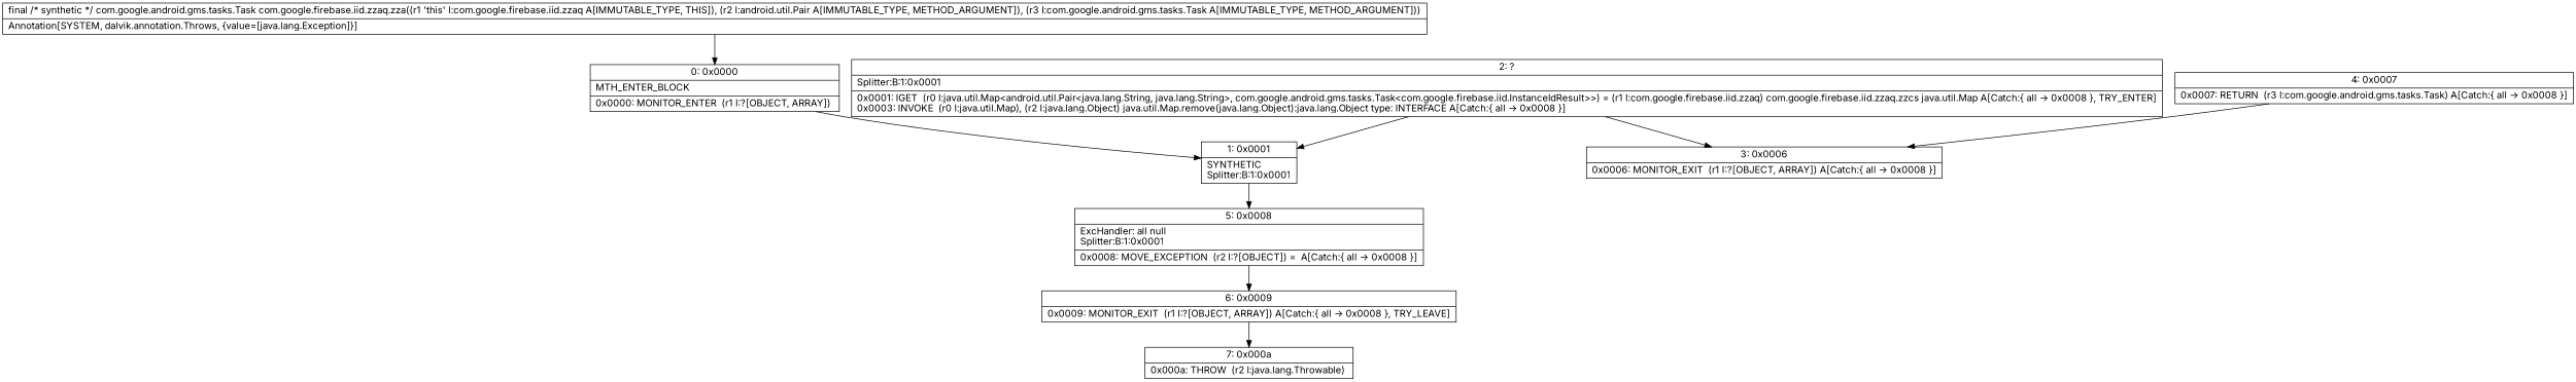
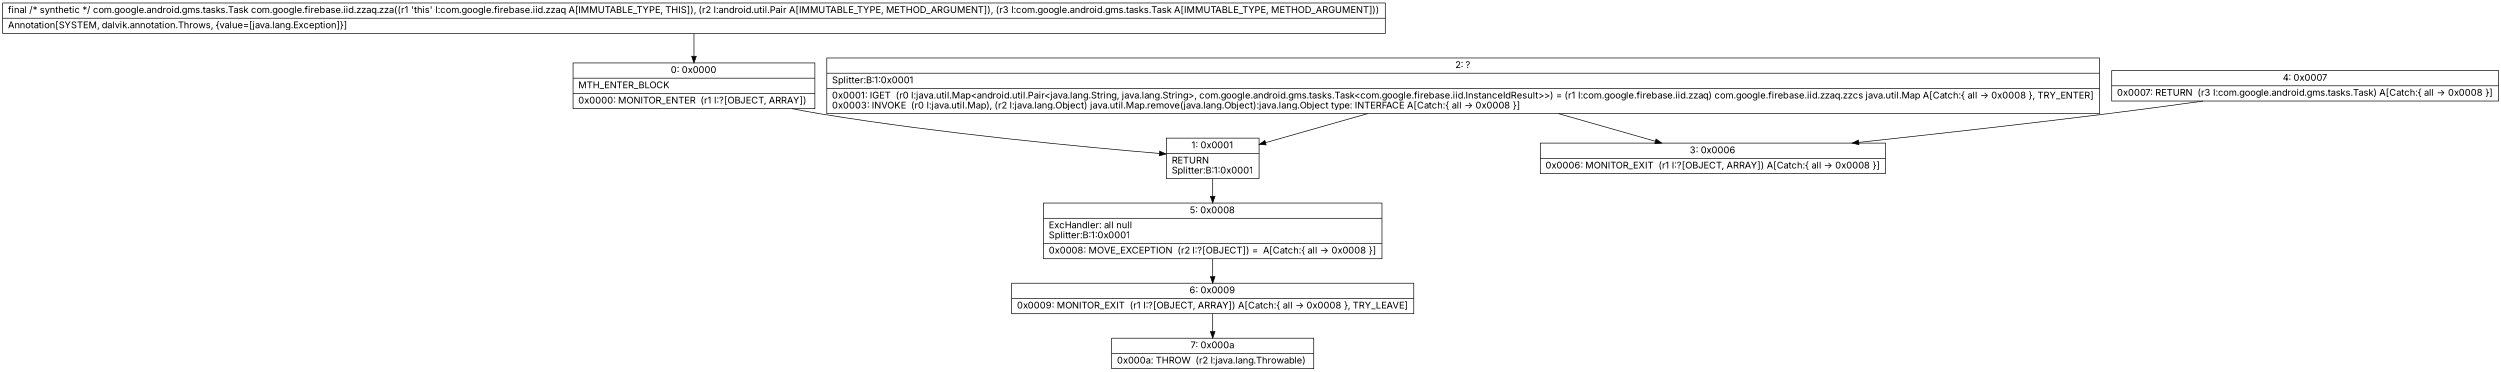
  digraph {
    fontname=Inter
    node [fontname=Inter shape=record]
    edge [fontname=Inter]
    n1 [label="{0\:\ 0x0000|MTH_ENTER_BLOCK\l|0x0000: MONITOR_ENTER  (r1 I:?[OBJECT, ARRAY]) \l}"]
-   n2 [label="{1\:\ 0x0001|SYNTHETIC\lSplitter:B:1:0x0001\l}"]
+   n2 [label="{1\:\ 0x0001|RETURN\lSplitter:B:1:0x0001\l}"]
    n3 [label="{5\:\ 0x0008|ExcHandler: all null\lSplitter:B:1:0x0001\l|0x0008: MOVE_EXCEPTION  (r2 I:?[OBJECT]) =  A[Catch:\{ all \-\> 0x0008 \}]\l}"]
    n4 [label="{2\:\ ?|Splitter:B:1:0x0001\l|0x0001: IGET  (r0 I:java.util.Map\<android.util.Pair\<java.lang.String, java.lang.String\>, com.google.android.gms.tasks.Task\<com.google.firebase.iid.InstanceIdResult\>\>) = (r1 I:com.google.firebase.iid.zzaq) com.google.firebase.iid.zzaq.zzcs java.util.Map A[Catch:\{ all \-\> 0x0008 \}, TRY_ENTER]\l0x0003: INVOKE  (r0 I:java.util.Map), (r2 I:java.lang.Object) java.util.Map.remove(java.lang.Object):java.lang.Object type: INTERFACE A[Catch:\{ all \-\> 0x0008 \}]\l}"]
    n5 [label="{3\:\ 0x0006|0x0006: MONITOR_EXIT  (r1 I:?[OBJECT, ARRAY]) A[Catch:\{ all \-\> 0x0008 \}]\l}"]
    n6 [label="{6\:\ 0x0009|0x0009: MONITOR_EXIT  (r1 I:?[OBJECT, ARRAY]) A[Catch:\{ all \-\> 0x0008 \}, TRY_LEAVE]\l}"]
    n7 [label="{4\:\ 0x0007|0x0007: RETURN  (r3 I:com.google.android.gms.tasks.Task) A[Catch:\{ all \-\> 0x0008 \}]\l}"]
    n8 [label="{7\:\ 0x000a|0x000a: THROW  (r2 I:java.lang.Throwable) \l}"]
    n9 [label="{final \/* synthetic *\/ com.google.android.gms.tasks.Task com.google.firebase.iid.zzaq.zza((r1 'this' I:com.google.firebase.iid.zzaq A[IMMUTABLE_TYPE, THIS]), (r2 I:android.util.Pair A[IMMUTABLE_TYPE, METHOD_ARGUMENT]), (r3 I:com.google.android.gms.tasks.Task A[IMMUTABLE_TYPE, METHOD_ARGUMENT]))  | Annotation[SYSTEM, dalvik.annotation.Throws, \{value=[java.lang.Exception]\}]\l}"]
    n1 -> n2
    n2 -> n3
    n3 -> n6
    n4 -> n2
    n4 -> n5
    n6 -> n8
    n7 -> n5
    n9 -> n1
  }
